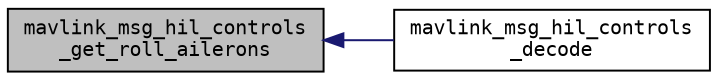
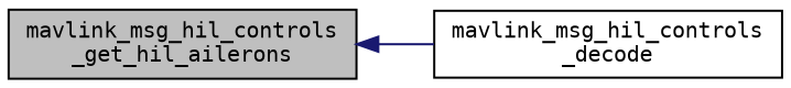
  digraph {
    rankdir=LR
    fontname="DejaVu Sans Mono"
    node [color=black fontname="DejaVu Sans Mono" fontsize=10 shape=record style=filled]
-   n1 [fillcolor=grey75 fontcolor=black height=0.2 label="mavlink_msg_hil_controls\l_get_roll_ailerons" width=0.4]
+   n1 [fillcolor=grey75 fontcolor=black height=0.2 label="mavlink_msg_hil_controls\l_get_hil_ailerons" width=0.4]
    n2 [fillcolor=white height=0.2 label="mavlink_msg_hil_controls\l_decode" width=0.4]
    n1 -> n2 [color=midnightblue dir=back fontname="DejaVu Sans Mono" fontsize=10 labelfontname=Helvetica labelfontsize=10 style=solid]
  }
